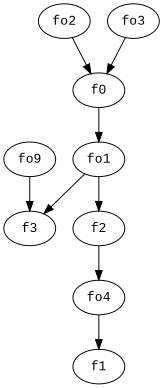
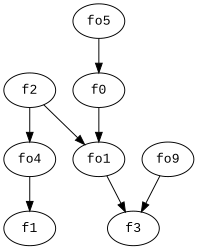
  strict digraph {
    fontname="Liberation Mono"
    node [fontname="Liberation Mono"]
    edge [fontname="Liberation Mono" weight=2]
    f2
    fo4
    f1
    fo1
    f3
    n6 [label=f0]
-   fo2
-   fo3
+   fo2 [label=fo5]
    n9 [label=fo9]
    f2 -> fo4
    fo4 -> f1
-   fo1 -> f2
+   f2 -> fo1
    fo1 -> f3
    n6 -> fo1
    fo2 -> n6
-   fo3 -> n6
    n9 -> f3
  }
